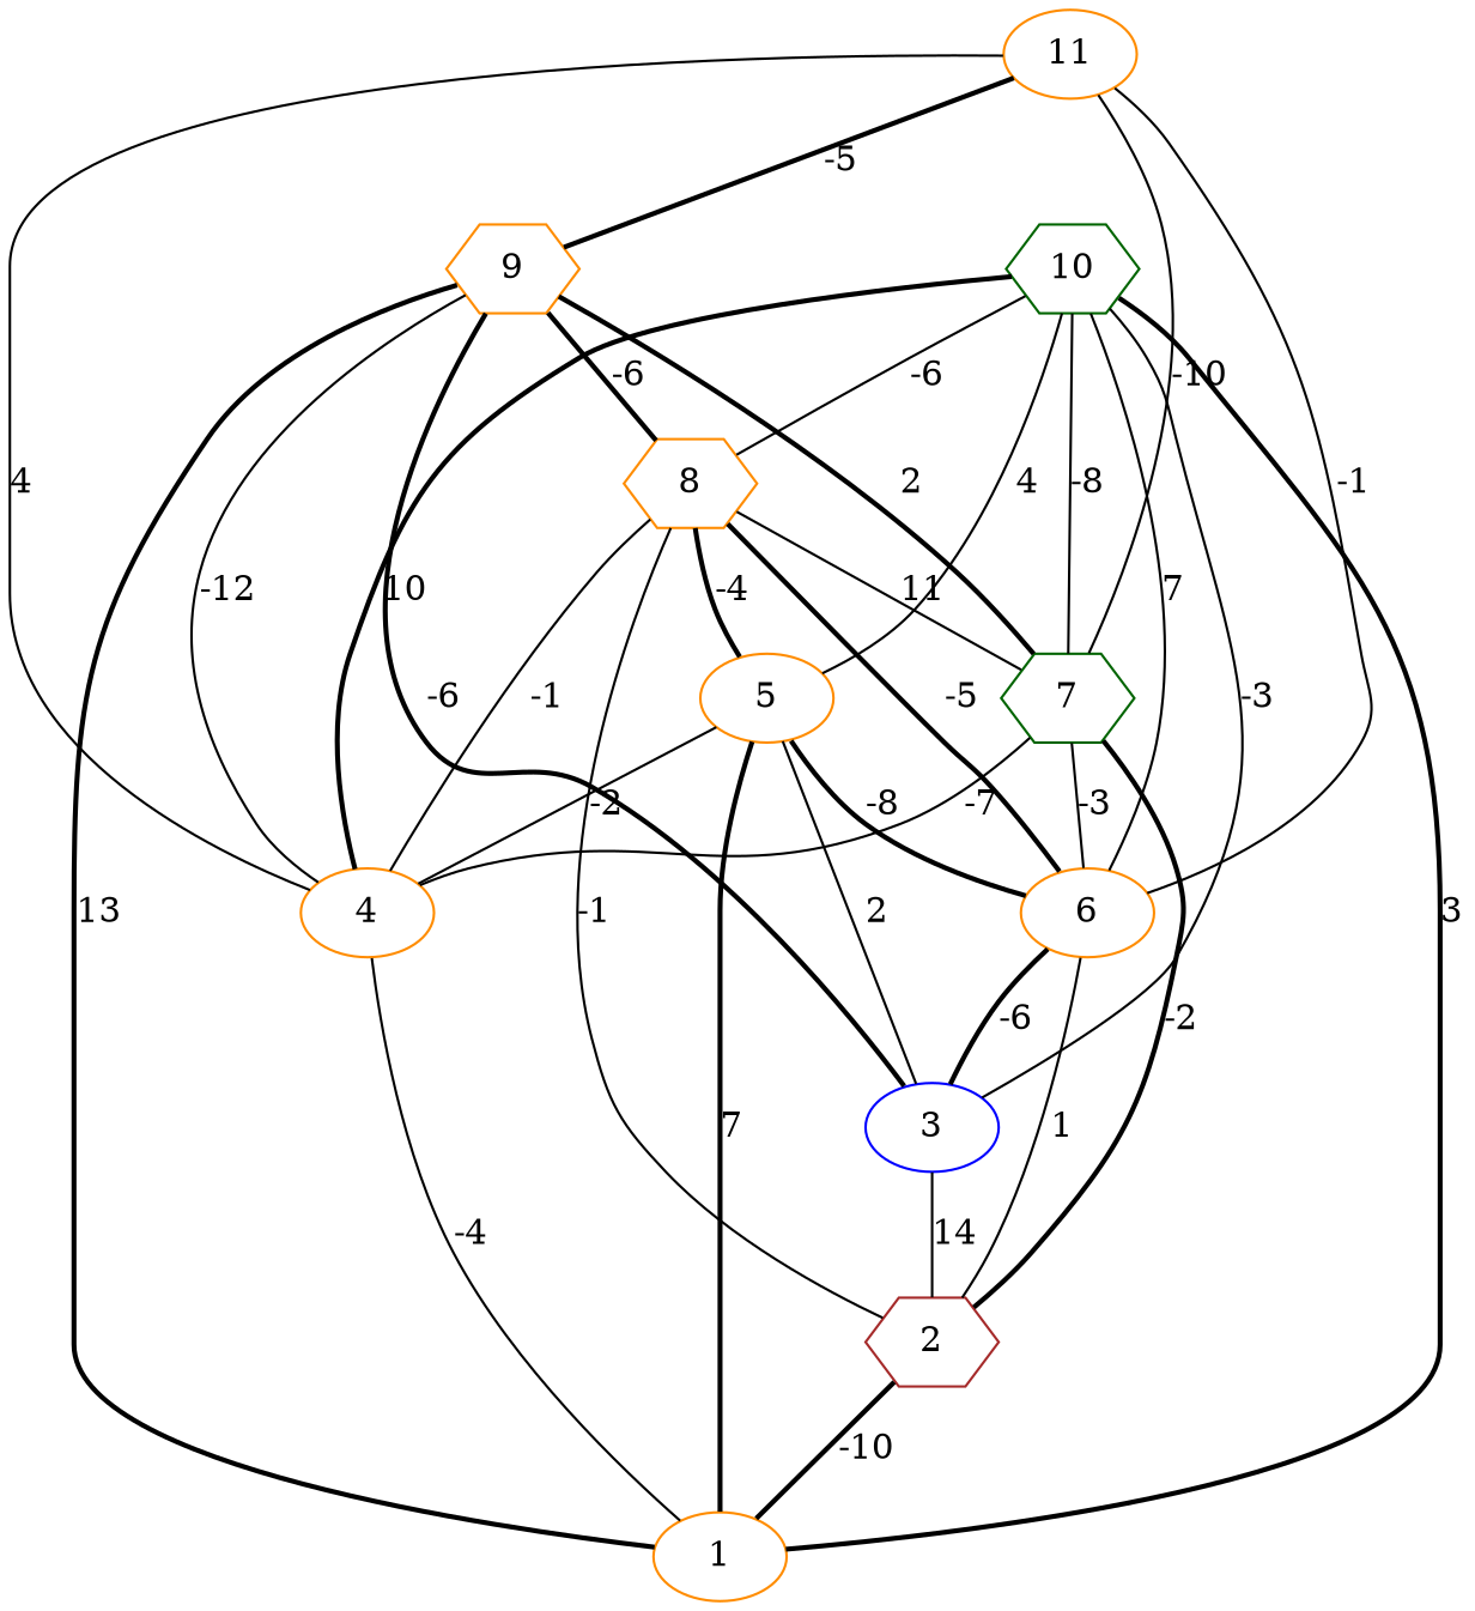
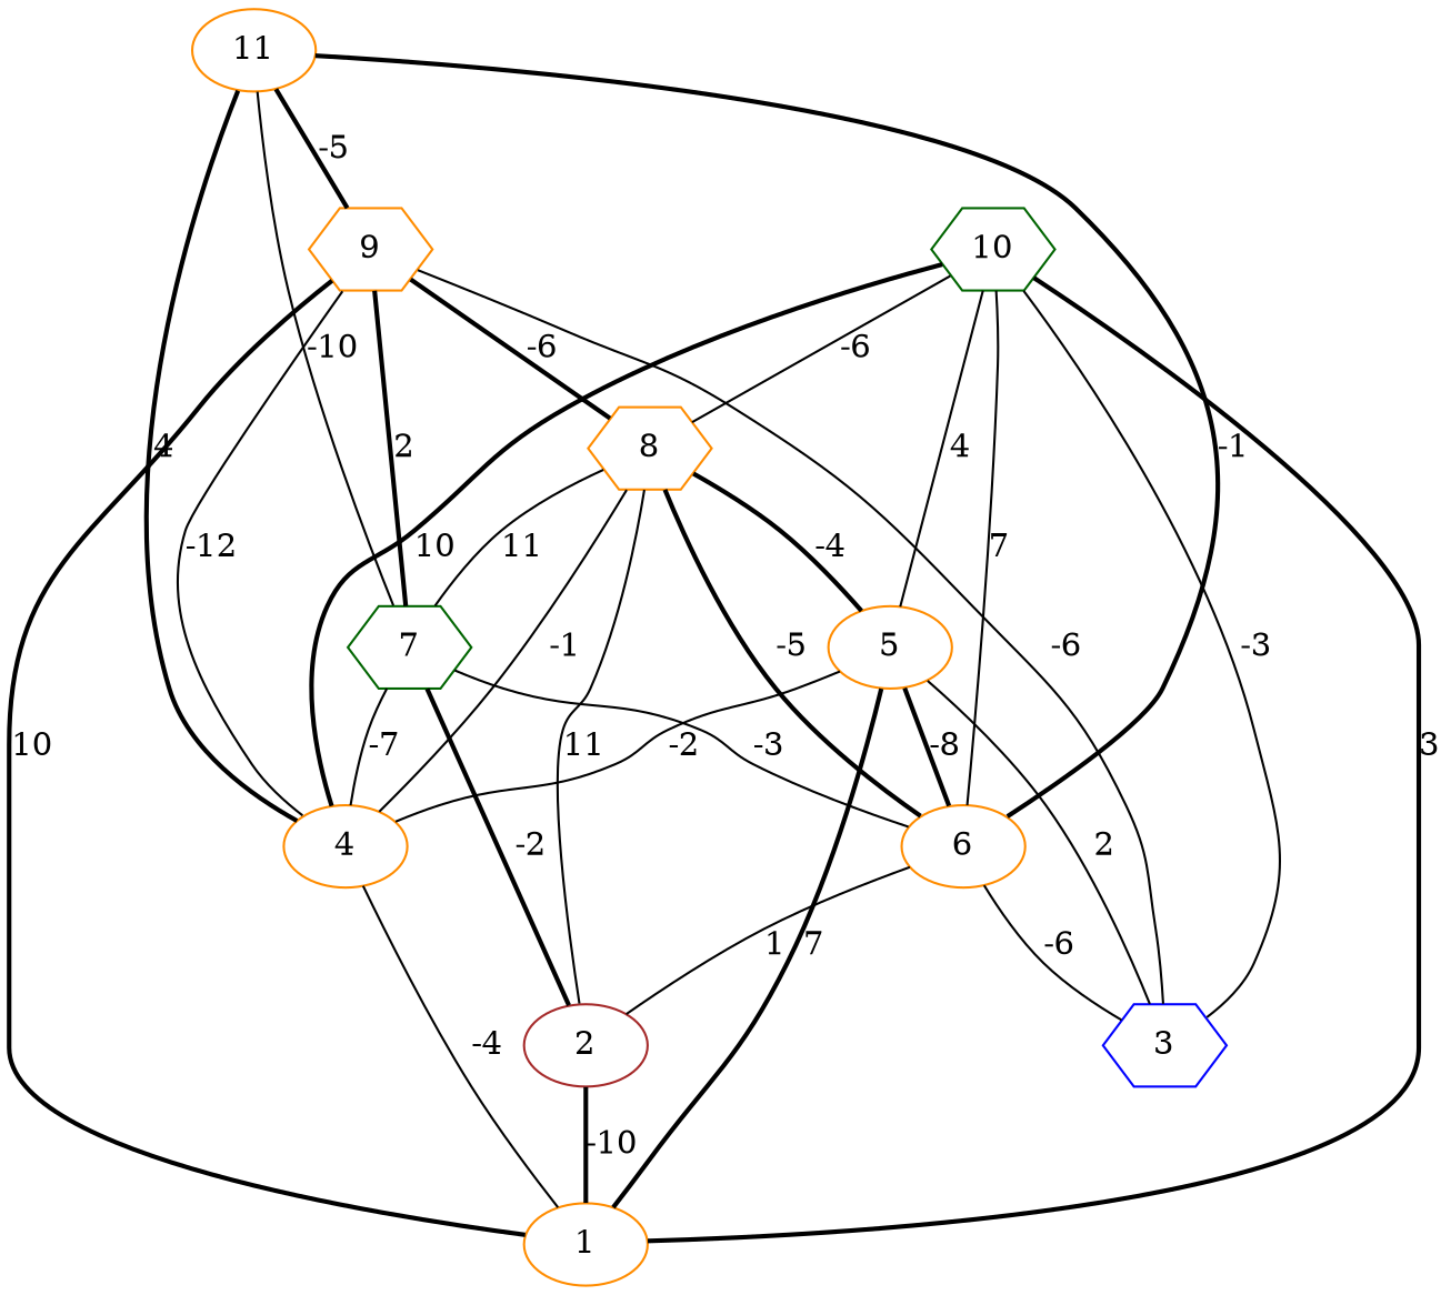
  graph {
    fontname="Helvetica,Arial,sans-serif"
    node [color=darkorange shape=hexagon]
    edge [style=solid]
    11 [shape=ellipse]
    4 [shape=ellipse]
    6 [shape=ellipse]
    7 [color=darkgreen]
    9
    1 [shape=ellipse]
-   3 [color=blue shape=ellipse]
-   2 [color=brown]
+   3 [color=blue]
+   2 [color=brown shape=ellipse]
    8
    5 [shape=ellipse]
    10 [color=darkgreen]
-   11 -- 4 [label=4]
-   11 -- 6 [label=-1]
+   11 -- 4 [label=4 style=bold]
+   11 -- 6 [label=-1 style=bold]
    11 -- 7 [label=-10]
    11 -- 9 [label=-5 style=bold]
    4 -- 1 [label=-4]
-   6 -- 3 [label=-6 style=bold]
+   6 -- 3 [label=-6]
    6 -- 2 [label=1]
    7 -- 4 [label=-7]
    7 -- 6 [label=-3]
    7 -- 2 [label=-2 style=bold]
    9 -- 4 [label=-12]
    9 -- 7 [label=2 style=bold]
-   9 -- 1 [label=13 style=bold]
-   9 -- 3 [label=-6 style=bold]
+   9 -- 1 [label=10 style=bold]
+   9 -- 3 [label=-6]
    9 -- 8 [label=-6 style=bold]
-   3 -- 2 [label=14]
    2 -- 1 [label=-10 style=bold]
    8 -- 4 [label=-1]
    8 -- 6 [label=-5 style=bold]
    8 -- 7 [label=11]
-   8 -- 2 [label=-1]
+   8 -- 2 [label=11]
    8 -- 5 [label=-4 style=bold]
    5 -- 4 [label=-2]
    5 -- 6 [label=-8 style=bold]
    5 -- 1 [label=7 style=bold]
    5 -- 3 [label=2]
    10 -- 4 [label=10 style=bold]
    10 -- 6 [label=7]
-   10 -- 7 [label=-8]
    10 -- 1 [label=3 style=bold]
    10 -- 3 [label=-3]
    10 -- 8 [label=-6]
    10 -- 5 [label=4]
  }
